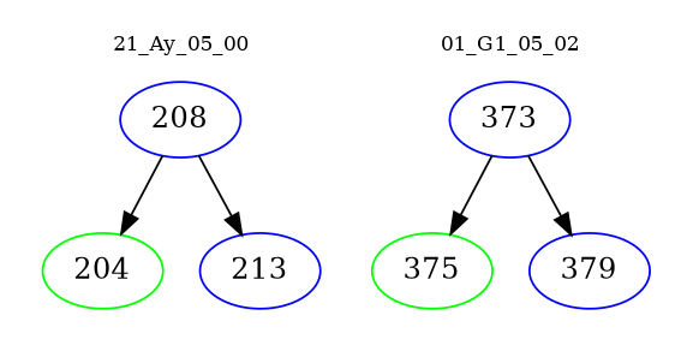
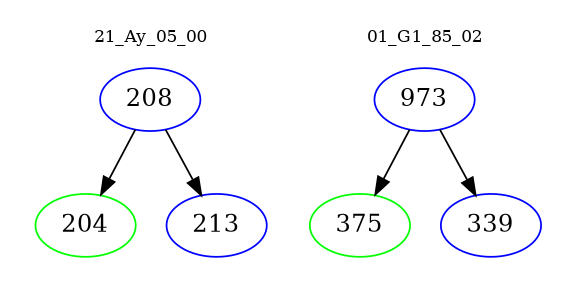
  digraph {
    node [color=blue]
    edge [color=black]
    n1 [label=208]
    n2 [color=green label=204]
    n3 [label=213]
-   n4 [label=373]
+   n4 [label=973]
    n5 [color=green label=375]
-   n6 [label=379]
+   n6 [label=339]
    subgraph cluster_1 {
      color=white
      fontsize=10
      label="21_Ay_05_00"
      n1
      n2
      n3
    }
    subgraph cluster_2 {
      color=white
      fontsize=10
-     label="01_G1_05_02"
+     label="01_G1_85_02"
      n4
      n5
      n6
    }
    n1 -> n2
    n1 -> n3
    n4 -> n5
    n4 -> n6
  }
